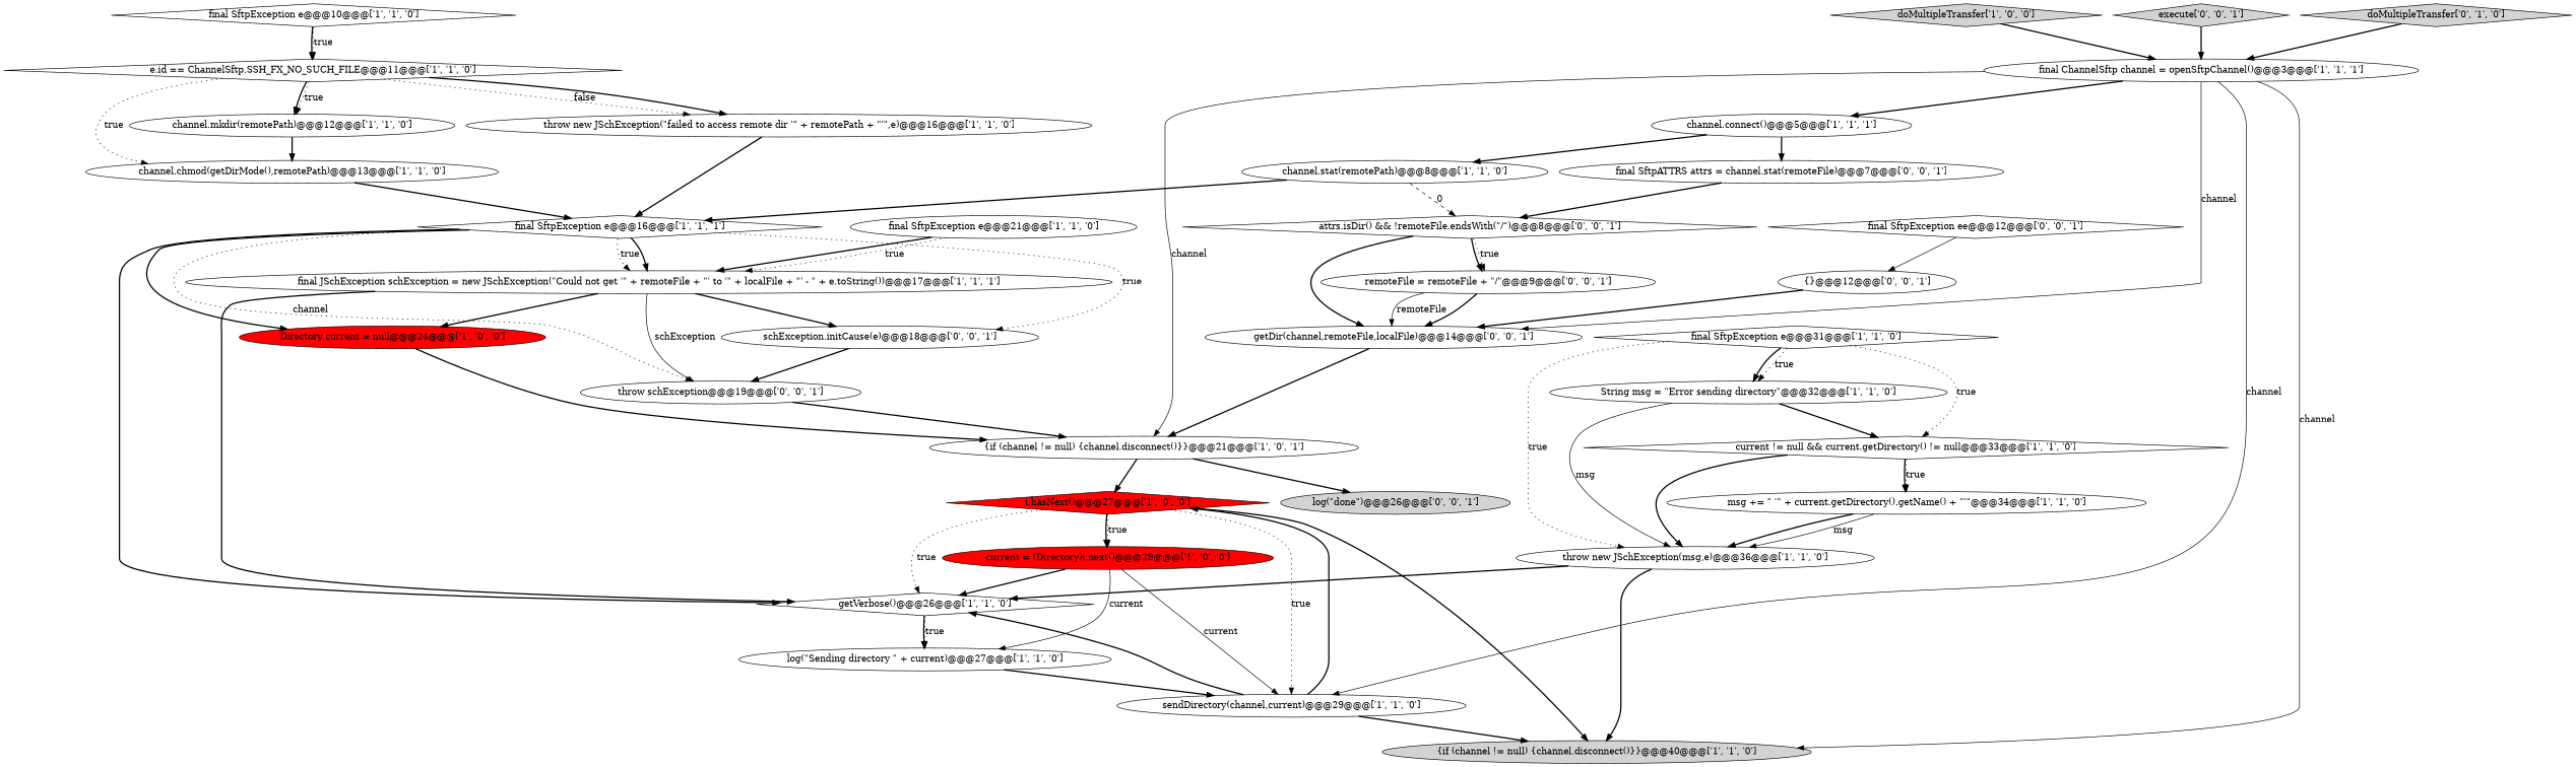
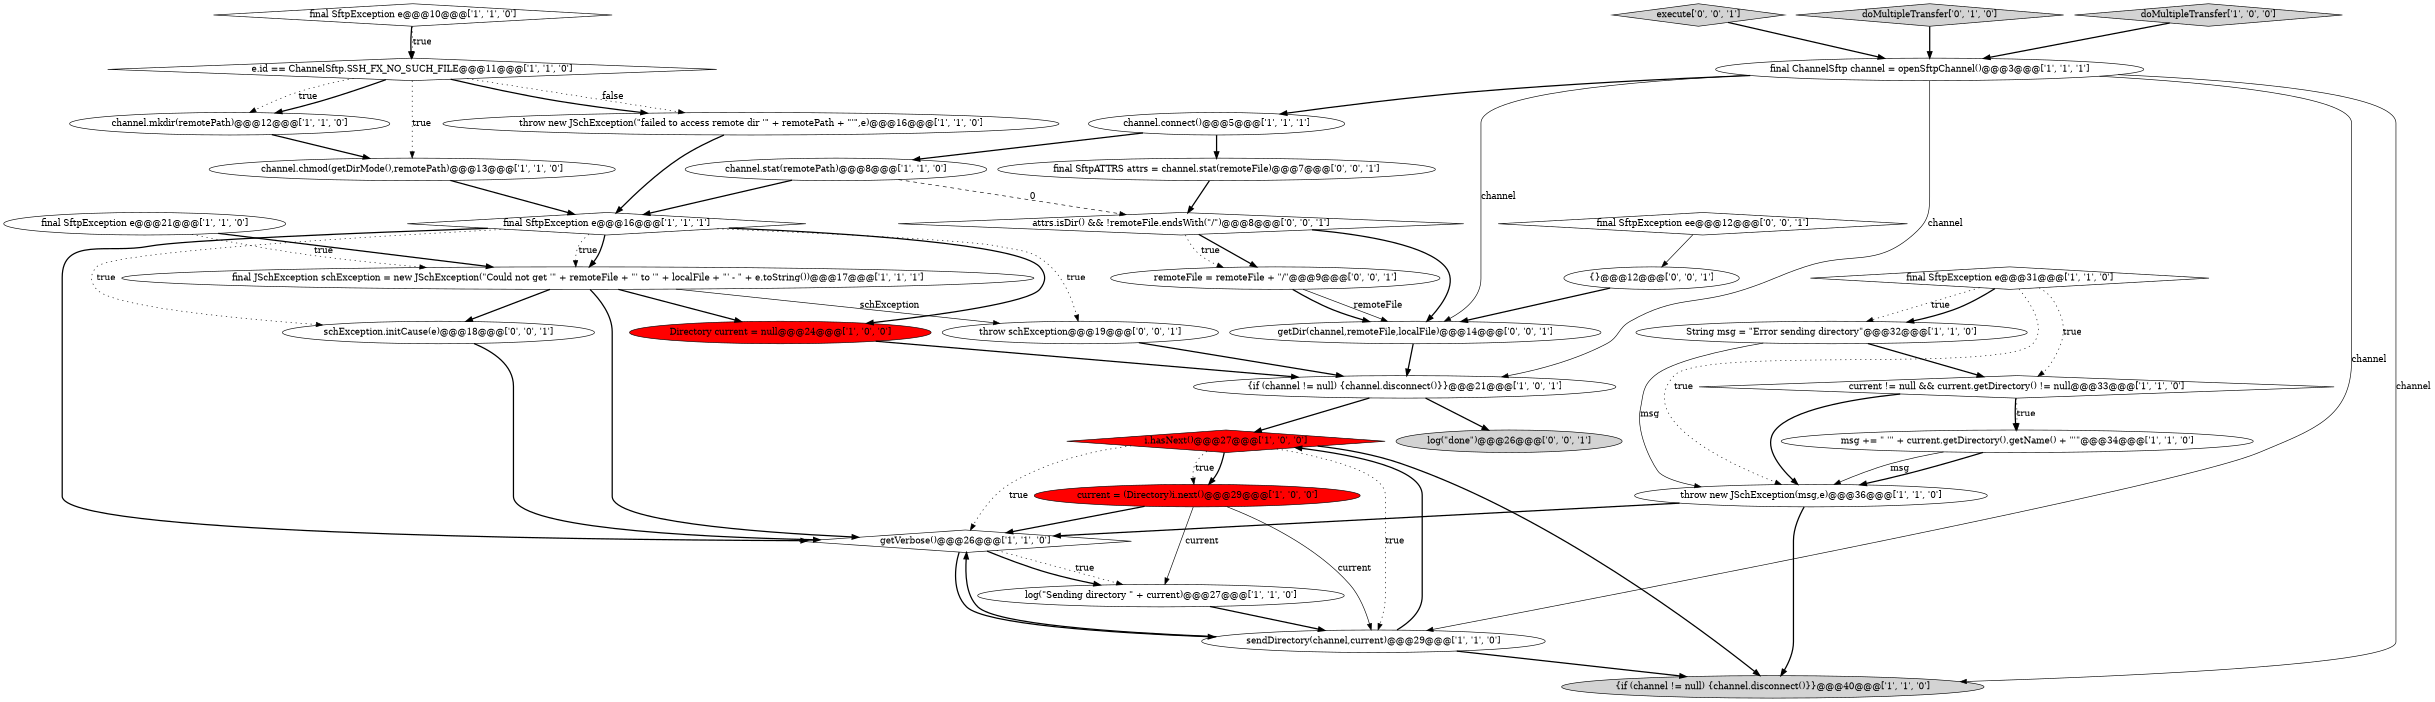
  digraph {
    node [fillcolor=white shape=ellipse style=filled]
    edge [style=bold]
    n1 [label="{if (channel != null) {channel.disconnect()}}@@@21@@@['1', '0', '1']"]
    n2 [fillcolor=lightgray label="log(\"done\")@@@26@@@['0', '0', '1']"]
    n3 [fillcolor=red label="i.hasNext()@@@27@@@['1', '0', '0']" shape=diamond]
    n4 [label="getVerbose()@@@26@@@['1', '1', '0']" shape=diamond]
    n5 [label="sendDirectory(channel,current)@@@29@@@['1', '1', '0']"]
    n6 [fillcolor=lightgray label="{if (channel != null) {channel.disconnect()}}@@@40@@@['1', '1', '0']"]
    n7 [fillcolor=red label="current = (Directory)i.next()@@@29@@@['1', '0', '0']"]
    n8 [label="log(\"Sending directory \" + current)@@@27@@@['1', '1', '0']"]
    n9 [label="final SftpException e@@@21@@@['1', '1', '0']"]
    n10 [label="final JSchException schException = new JSchException(\"Could not get '\" + remoteFile + \"' to '\" + localFile + \"' - \" + e.toString())@@@17@@@['1', '1', '1']"]
    n11 [fillcolor=red label="Directory current = null@@@24@@@['1', '0', '0']"]
    n12 [label="throw schException@@@19@@@['0', '0', '1']"]
    n13 [label="schException.initCause(e)@@@18@@@['0', '0', '1']"]
    n14 [fillcolor=lightgray label="execute['0', '0', '1']" shape=diamond]
    n15 [label="final ChannelSftp channel = openSftpChannel()@@@3@@@['1', '1', '1']"]
    n16 [label="getDir(channel,remoteFile,localFile)@@@14@@@['0', '0', '1']"]
    n17 [label="channel.connect()@@@5@@@['1', '1', '1']"]
    n18 [label="final SftpException ee@@@12@@@['0', '0', '1']" shape=diamond]
    n19 [label="{}@@@12@@@['0', '0', '1']"]
    n20 [label="e.id == ChannelSftp.SSH_FX_NO_SUCH_FILE@@@11@@@['1', '1', '0']" shape=diamond]
    n21 [label="throw new JSchException(\"failed to access remote dir '\" + remotePath + \"'\",e)@@@16@@@['1', '1', '0']"]
    n22 [label="channel.chmod(getDirMode(),remotePath)@@@13@@@['1', '1', '0']"]
    n23 [label="channel.mkdir(remotePath)@@@12@@@['1', '1', '0']"]
    n24 [label="final SftpException e@@@16@@@['1', '1', '1']" shape=diamond]
    n25 [label="String msg = \"Error sending directory\"@@@32@@@['1', '1', '0']"]
    n26 [label="throw new JSchException(msg,e)@@@36@@@['1', '1', '0']"]
    n27 [label="current != null && current.getDirectory() != null@@@33@@@['1', '1', '0']" shape=diamond]
    n28 [label="msg += \" '\" + current.getDirectory().getName() + \"'\"@@@34@@@['1', '1', '0']"]
    n29 [label="remoteFile = remoteFile + \"/\"@@@9@@@['0', '0', '1']"]
    n30 [label="channel.stat(remotePath)@@@8@@@['1', '1', '0']"]
    n31 [label="final SftpATTRS attrs = channel.stat(remoteFile)@@@7@@@['0', '0', '1']"]
    n32 [label="final SftpException e@@@31@@@['1', '1', '0']" shape=diamond]
    n33 [label="attrs.isDir() && !remoteFile.endsWith(\"/\")@@@8@@@['0', '0', '1']" shape=diamond]
    n34 [fillcolor=lightgray label="doMultipleTransfer['0', '1', '0']" shape=diamond]
    n35 [fillcolor=lightgray label="doMultipleTransfer['1', '0', '0']" shape=diamond]
    n36 [label="final SftpException e@@@10@@@['1', '1', '0']" shape=diamond]
    n1 -> n2
    n1 -> n3
    n3 -> n4 [label=true style=dotted]
    n3 -> n5 [label=true style=dotted]
    n3 -> n6
    n3 -> n7
    n3 -> n7 [label=true style=dotted]
+   n4 -> n5
    n4 -> n8 [label=true style=dotted]
    n4 -> n8
    n5 -> n3
    n5 -> n4
    n5 -> n6
    n7 -> n4
    n7 -> n5 [label=current style=solid]
    n7 -> n8 [label=current style=solid]
    n8 -> n5
    n9 -> n10
    n9 -> n10 [label=true style=dotted]
    n10 -> n4
    n10 -> n11
    n10 -> n12 [label=schException style=solid]
    n10 -> n13
    n11 -> n1
    n12 -> n1
-   n13 -> n12
+   n13 -> n4
    n14 -> n15
    n15 -> n1 [label=channel style=solid]
    n15 -> n5 [label=channel style=solid]
    n15 -> n6 [label=channel style=solid]
    n15 -> n16 [label=channel style=solid]
    n15 -> n17
    n16 -> n1
    n17 -> n30
    n17 -> n31
    n18 -> n19 [style=solid]
    n19 -> n16
    n20 -> n21 [label=false style=dotted]
    n20 -> n21
    n20 -> n22 [label=true style=dotted]
    n20 -> n23
    n20 -> n23 [label=true style=dotted]
    n21 -> n24
    n22 -> n24
    n23 -> n22
    n24 -> n4
    n24 -> n10 [label=true style=dotted]
    n24 -> n10
    n24 -> n11
-   n24 -> n12 [label=channel style=dotted]
+   n24 -> n12 [label=true style=dotted]
    n24 -> n13 [label=true style=dotted]
    n25 -> n26 [label=msg style=solid]
    n25 -> n27
    n26 -> n4
    n26 -> n6
    n27 -> n26
    n27 -> n28 [label=true style=dotted]
    n27 -> n28
    n28 -> n26 [label=msg style=solid]
    n28 -> n26
    n29 -> n16
    n29 -> n16 [label=remoteFile style=solid]
    n30 -> n24
    n30 -> n33 [label=0 style=dashed]
    n31 -> n33
    n32 -> n25 [label=true style=dotted]
    n32 -> n25
    n32 -> n26 [label=true style=dotted]
    n32 -> n27 [label=true style=dotted]
    n33 -> n16
    n33 -> n29
    n33 -> n29 [label=true style=dotted]
    n34 -> n15
    n35 -> n15
    n36 -> n20
    n36 -> n20 [label=true style=dotted]
  }
